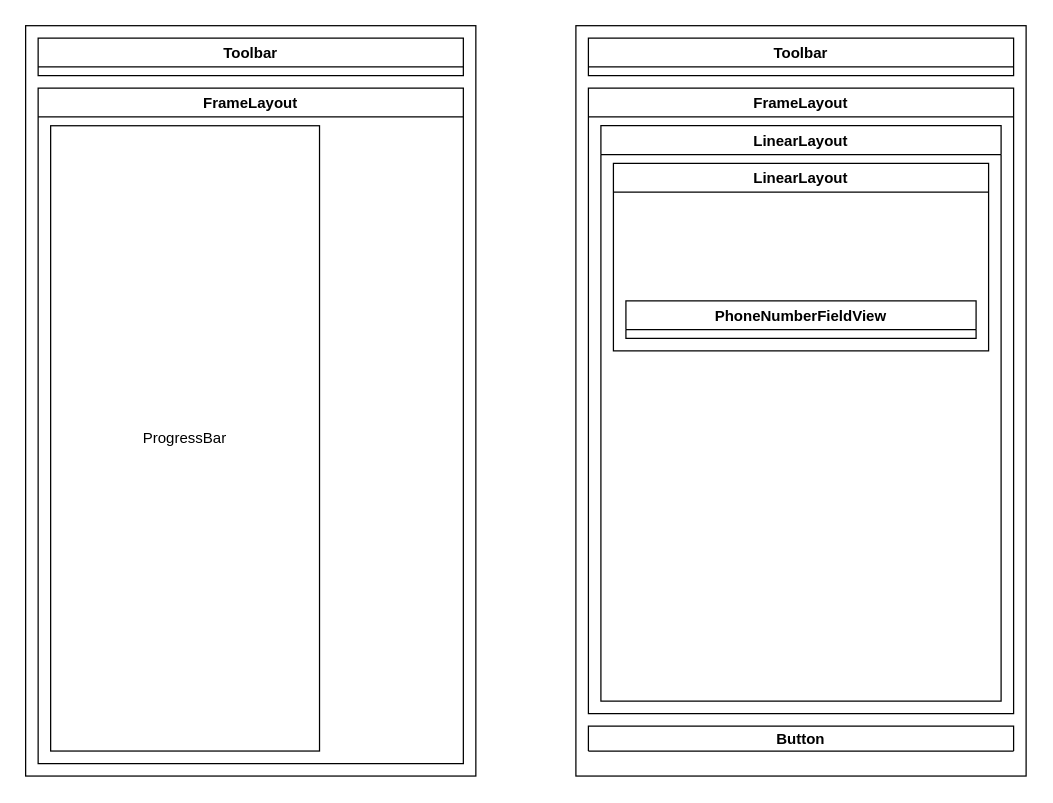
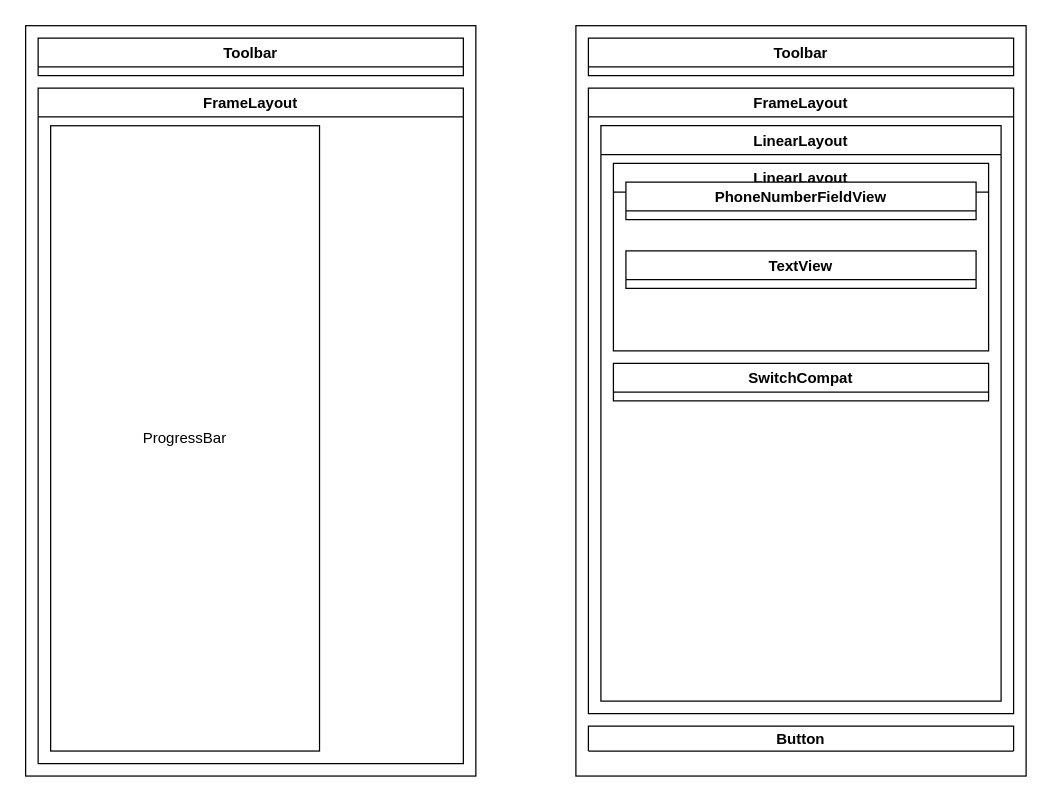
  <mxCell id="0" />
  <mxCell id="1" parent="0" />
  <mxCell id="2" value="" style="rounded=0;whiteSpace=wrap;html=1;" vertex="1" parent="1"><mxGeometry x="20" y="20" width="360" height="600" as="geometry" /></mxCell>
  <mxCell id="3" value="Toolbar" style="swimlane;" vertex="1" parent="1"><mxGeometry x="30" y="30" width="340" height="30" as="geometry" /></mxCell>
  <mxCell id="4" value="FrameLayout" style="swimlane;" vertex="1" parent="1"><mxGeometry x="30" y="70" width="340" height="540" as="geometry" /></mxCell>
  <mxCell id="5" value="ProgressBar" style="rounded=0;whiteSpace=wrap;html=1;" vertex="1" parent="4"><mxGeometry x="10" y="30" width="215" height="500" as="geometry" /></mxCell>
  <mxCell id="6" value="" style="rounded=0;whiteSpace=wrap;html=1;" vertex="1" parent="1"><mxGeometry x="460" y="20" width="360" height="600" as="geometry" /></mxCell>
  <mxCell id="7" value="Toolbar" style="swimlane;" vertex="1" parent="1"><mxGeometry x="470" y="30" width="340" height="30" as="geometry" /></mxCell>
  <mxCell id="8" value="Button" style="swimlane;" vertex="1" parent="1"><mxGeometry x="470" y="580" width="340" height="20" as="geometry" /></mxCell>
  <mxCell id="9" value="FrameLayout" style="swimlane;" vertex="1" parent="1"><mxGeometry x="470" y="70" width="340" height="500" as="geometry"><mxRectangle x="530" y="130" width="110" height="23" as="alternateBounds" /></mxGeometry></mxCell>
  <mxCell id="10" value="LinearLayout" style="swimlane;" vertex="1" parent="9"><mxGeometry x="10" y="30" width="320" height="460" as="geometry"><mxRectangle x="10" y="30" width="110" height="23" as="alternateBounds" /></mxGeometry></mxCell>
  <mxCell id="11" value="LinearLayout" style="swimlane;" vertex="1" parent="10"><mxGeometry x="10" y="30" width="300" height="150" as="geometry"><mxRectangle x="10" y="30" width="110" height="23" as="alternateBounds" /></mxGeometry></mxCell>
- <mxCell id="12" value="PhoneNumberFieldView" style="swimlane;" vertex="1" parent="11"><mxGeometry x="10" y="110" width="280" height="30" as="geometry" /></mxCell>
+ <mxCell id="12" value="PhoneNumberFieldView" style="swimlane;" vertex="1" parent="11"><mxGeometry x="10" y="15" width="280" height="30" as="geometry" /></mxCell>
+ <mxCell id="13" value="SwitchCompat" style="swimlane;" vertex="1" parent="10"><mxGeometry x="10" y="190" width="300" height="30" as="geometry" /></mxCell>
+ <mxCell id="14" value="TextView" style="swimlane;" vertex="1" parent="1"><mxGeometry x="500" y="200" width="280" height="30" as="geometry" /></mxCell>
